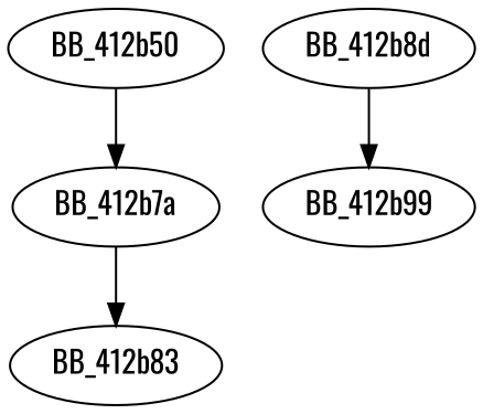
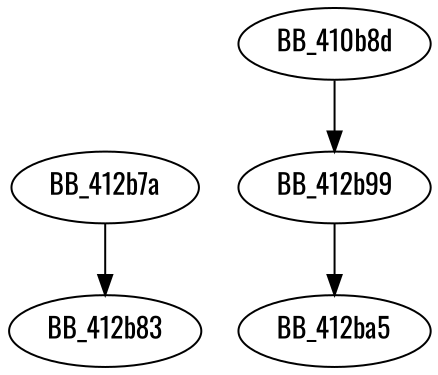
  digraph {
    fontname=Oswald
    node [fontname=Oswald]
    edge [fontname=Oswald]
-   BB_412b50
    BB_412b7a
    BB_412b83
-   BB_412b8d
+   BB_412b8d [label=BB_410b8d]
    BB_412b99
-   BB_412b50 -> BB_412b7a
+   BB_412ba5
    BB_412b7a -> BB_412b83
    BB_412b8d -> BB_412b99
+   BB_412b99 -> BB_412ba5
  }
